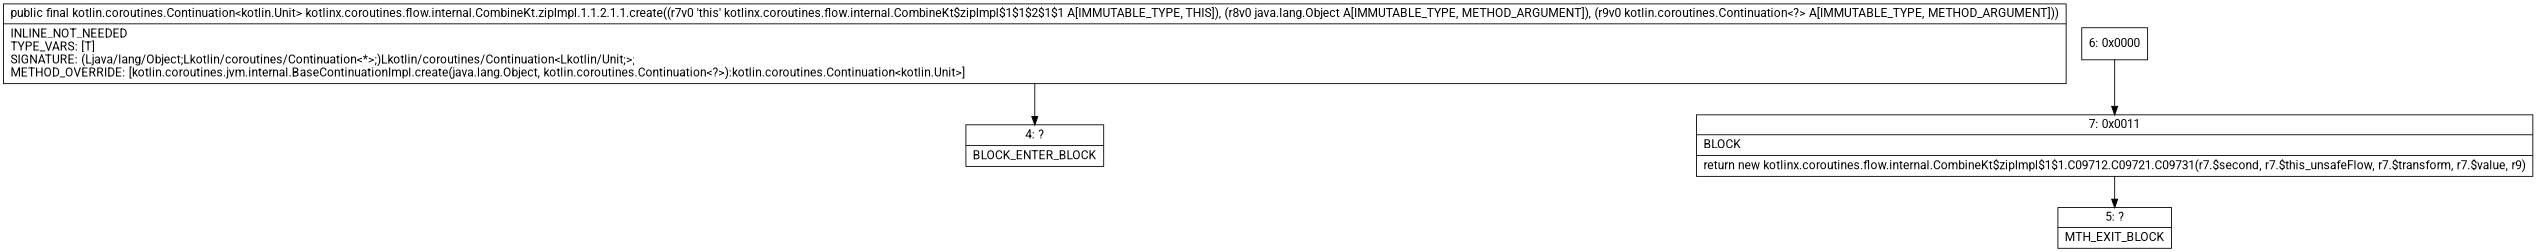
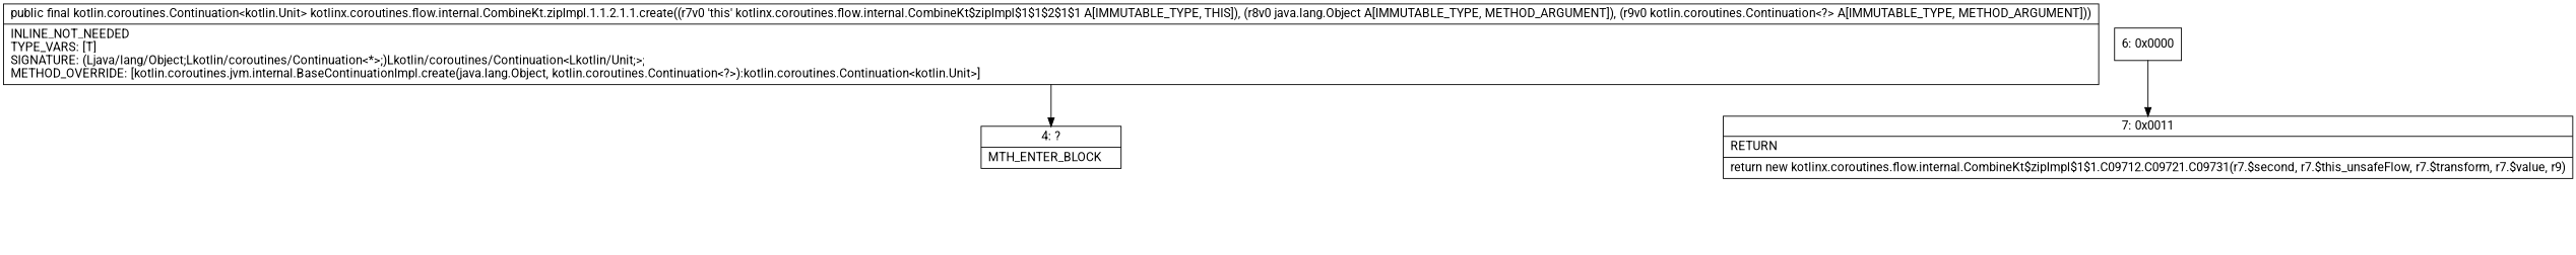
  digraph {
    fontname=Roboto
    node [fontname=Roboto shape=record]
    edge [fontname=Roboto]
-   n1 [label="{4\:\ ?|BLOCK_ENTER_BLOCK\l}"]
+   n1 [label="{4\:\ ?|MTH_ENTER_BLOCK\l}"]
    n2 [label="{6\:\ 0x0000}"]
-   n3 [label="{7\:\ 0x0011|BLOCK\l|return new kotlinx.coroutines.flow.internal.CombineKt$zipImpl$1$1.C09712.C09721.C09731(r7.$second, r7.$this_unsafeFlow, r7.$transform, r7.$value, r9)\l}"]
-   n4 [label="{5\:\ ?|MTH_EXIT_BLOCK\l}"]
+   n3 [label="{7\:\ 0x0011|RETURN\l|return new kotlinx.coroutines.flow.internal.CombineKt$zipImpl$1$1.C09712.C09721.C09731(r7.$second, r7.$this_unsafeFlow, r7.$transform, r7.$value, r9)\l}"]
    n5 [label="{public final kotlin.coroutines.Continuation\<kotlin.Unit\> kotlinx.coroutines.flow.internal.CombineKt.zipImpl.1.1.2.1.1.create((r7v0 'this' kotlinx.coroutines.flow.internal.CombineKt$zipImpl$1$1$2$1$1 A[IMMUTABLE_TYPE, THIS]), (r8v0 java.lang.Object A[IMMUTABLE_TYPE, METHOD_ARGUMENT]), (r9v0 kotlin.coroutines.Continuation\<?\> A[IMMUTABLE_TYPE, METHOD_ARGUMENT]))  | INLINE_NOT_NEEDED\lTYPE_VARS: [T]\lSIGNATURE: (Ljava\/lang\/Object;Lkotlin\/coroutines\/Continuation\<*\>;)Lkotlin\/coroutines\/Continuation\<Lkotlin\/Unit;\>;\lMETHOD_OVERRIDE: [kotlin.coroutines.jvm.internal.BaseContinuationImpl.create(java.lang.Object, kotlin.coroutines.Continuation\<?\>):kotlin.coroutines.Continuation\<kotlin.Unit\>]\l}"]
    n2 -> n3
-   n3 -> n4
    n5 -> n1
  }
